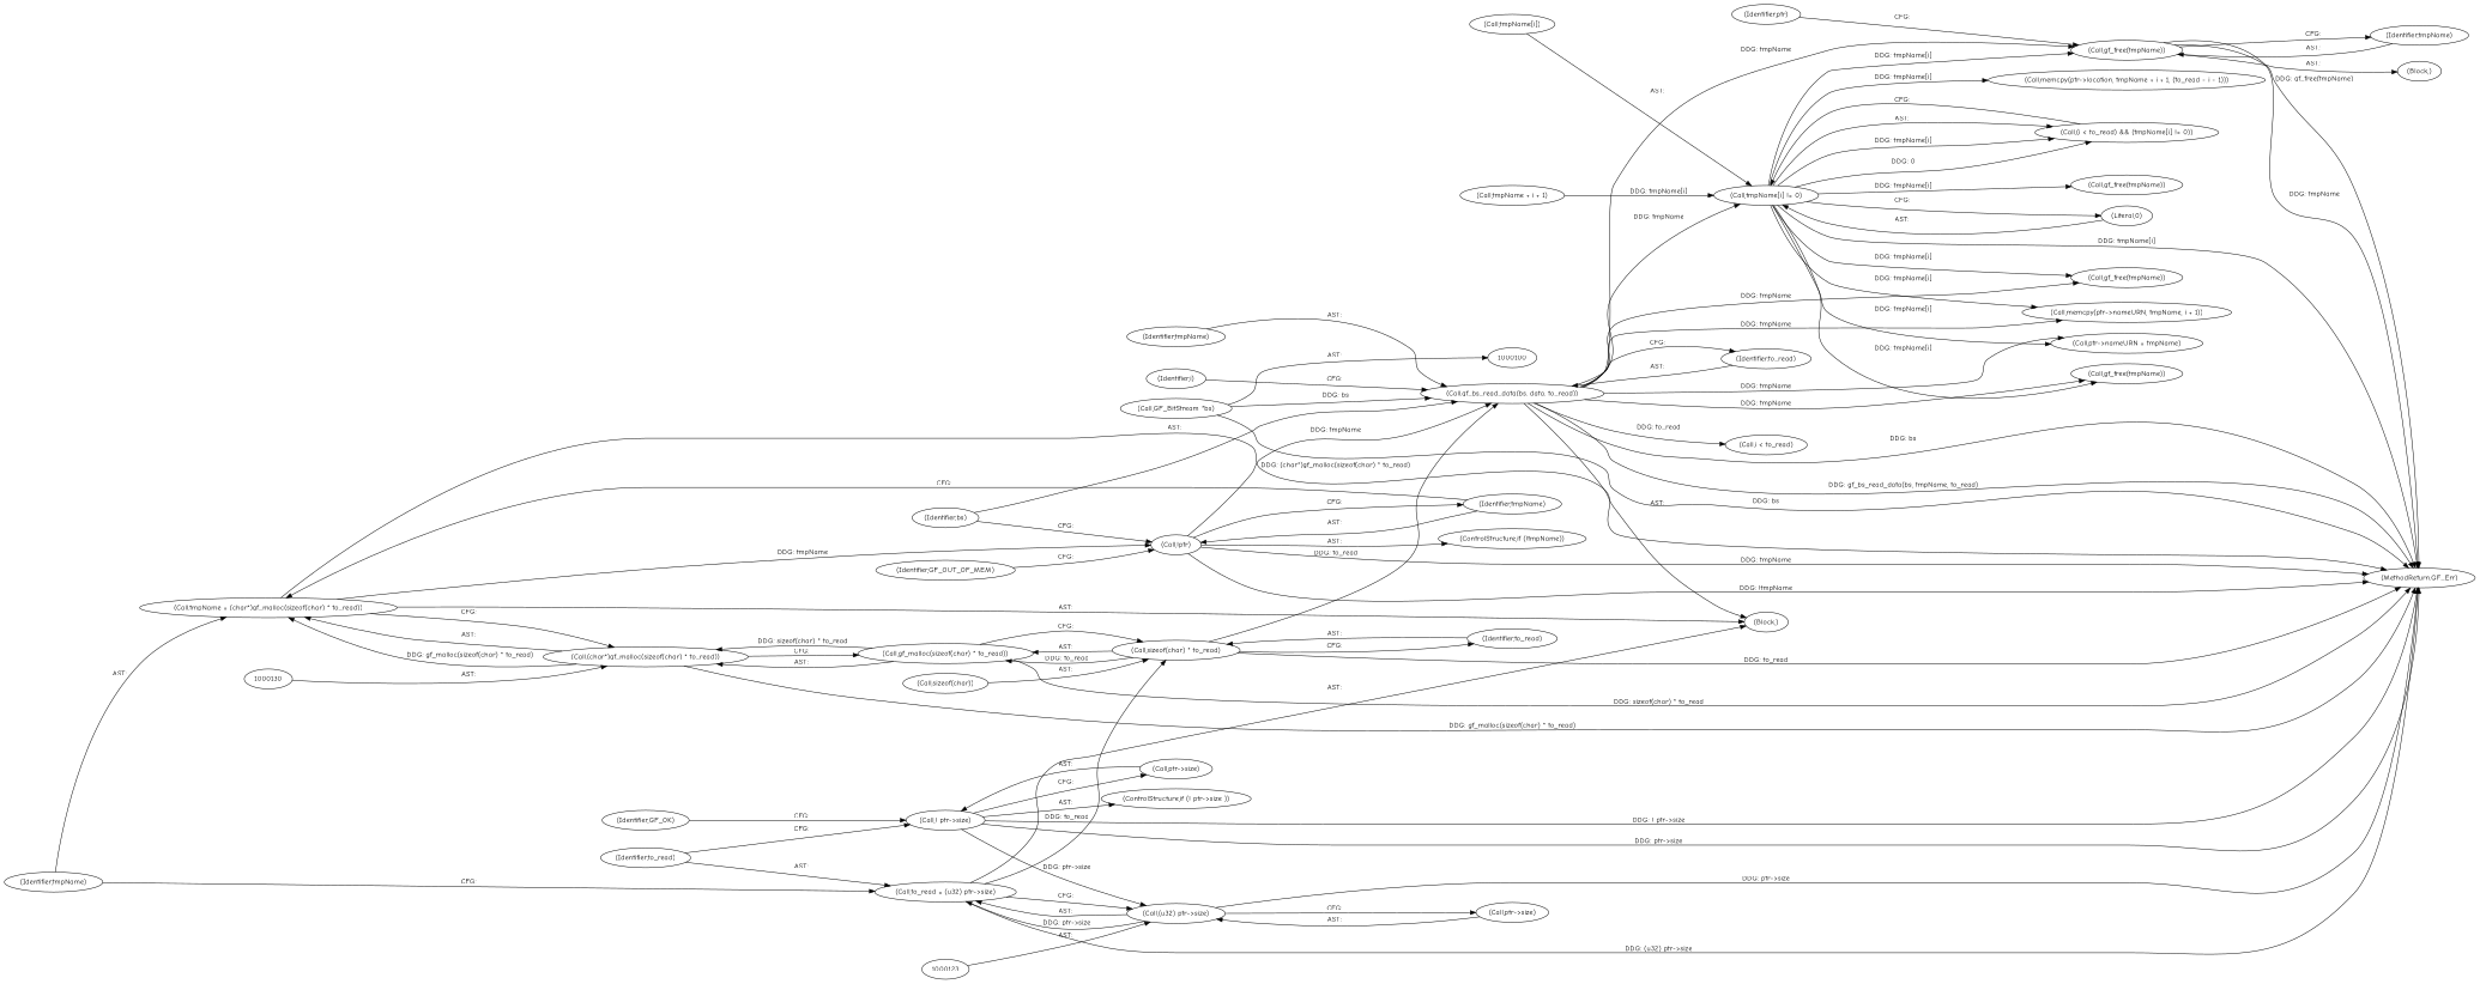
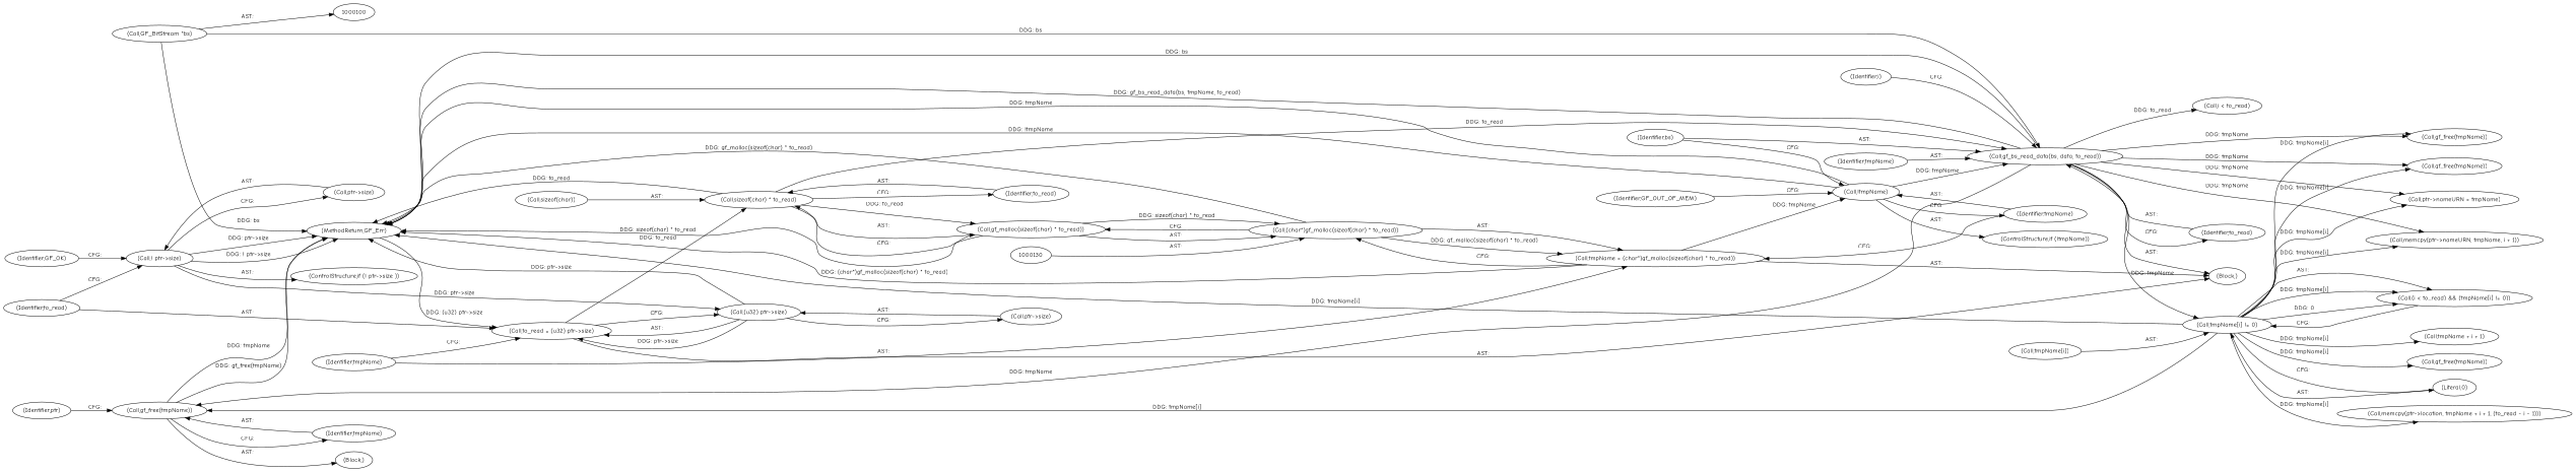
  digraph {
    fontname="Comic Neue"
    rankdir=LR
    node [fontname="Comic Neue"]
    edge [fontname="Comic Neue"]
    n1 [label="(Call,gf_free(tmpName))"]
    n2 [label="(MethodReturn,GF_Err)"]
    n3 [label="(Block,)"]
    n4 [label="(Identifier,tmpName)"]
    n5 [label="(Call,tmpName[i] != 0)"]
    n6 [label="(Call,gf_free(tmpName))"]
    n7 [label="(Call,gf_free(tmpName))"]
    n8 [label="(Call,memcpy(ptr->nameURN, tmpName, i + 1))"]
    n9 [label="(Literal,0)"]
    n10 [label="(Call,ptr->nameURN = tmpName)"]
    n11 [label="(Call,memcpy(ptr->location, tmpName + i + 1, (to_read - i - 1)))"]
    n12 [label="(Call,(i < to_read) && (tmpName[i] != 0))"]
    n13 [label="(Call,tmpName + i + 1)"]
    n14 [label="(Call,gf_free(tmpName))"]
    n15 [label="(Call,gf_bs_read_data(bs, data, to_read))"]
    n16 [label="(Call,i < to_read)"]
    n17 [label="(Block,)"]
    n18 [label="(Identifier,to_read)"]
    n19 [label="(Call,GF_BitStream *bs)"]
    1000100
-   n21 [label="(Call,!ptr)"]
+   n21 [label="(Call,!tmpName)"]
    n22 [label="(Identifier,tmpName)"]
    n23 [label="(ControlStructure,if (!tmpName))"]
    n24 [label="(Call,tmpName = (char*)gf_malloc(sizeof(char) * to_read))"]
    n25 [label="(Call,(char*)gf_malloc(sizeof(char) * to_read))"]
    n26 [label="(Call,gf_malloc(sizeof(char) * to_read))"]
    n27 [label="(Call,sizeof(char) * to_read)"]
    n28 [label="(Identifier,to_read)"]
    n29 [label="(Call,to_read = (u32) ptr->size)"]
    n30 [label="(Call,(u32) ptr->size)"]
    n31 [label="(Call,ptr->size)"]
    n32 [label="(Call,! ptr->size)"]
    n33 [label="(Call,ptr->size)"]
    n34 [label="(ControlStructure,if (! ptr->size ))"]
    n35 [label="(Identifier,GF_OK)"]
    n36 [label="(Identifier,tmpName)"]
    n37 [label="(Identifier,i)"]
    n38 [label="(Identifier,bs)"]
    n39 [label="(Identifier,tmpName)"]
    n40 [label="(Identifier,GF_OUT_OF_MEM)"]
    n41 [label="(Call,tmpName[i])"]
    n42 [label="(Call,sizeof(char))"]
    n43 [label="(Identifier,to_read)"]
    n44 [label="(Identifier,ptr)"]
    1000130
-   1000123
    n1 -> n2 [label="DDG: gf_free(tmpName)"]
    n1 -> n2 [label="DDG: tmpName"]
    n1 -> n3 [label="AST: "]
    n1 -> n4 [label="CFG: "]
    n4 -> n1 [label="AST: "]
    n5 -> n1 [label="DDG: tmpName[i]"]
    n5 -> n2 [label="DDG: tmpName[i]"]
    n5 -> n6 [label="DDG: tmpName[i]"]
    n5 -> n7 [label="DDG: tmpName[i]"]
    n5 -> n8 [label="DDG: tmpName[i]"]
    n5 -> n9 [label="CFG: "]
    n5 -> n10 [label="DDG: tmpName[i]"]
    n5 -> n11 [label="DDG: tmpName[i]"]
    n5 -> n12 [label="AST: "]
    n5 -> n12 [label="DDG: tmpName[i]"]
    n5 -> n12 [label="DDG: 0"]
-   n13 -> n5 [label="DDG: tmpName[i]"]
+   n5 -> n13 [label="DDG: tmpName[i]"]
    n5 -> n14 [label="DDG: tmpName[i]"]
    n9 -> n5 [label="AST: "]
    n12 -> n5 [label="CFG: "]
    n15 -> n1 [label="DDG: tmpName"]
    n15 -> n2 [label="DDG: bs"]
    n15 -> n2 [label="DDG: gf_bs_read_data(bs, tmpName, to_read)"]
    n15 -> n5 [label="DDG: tmpName"]
    n15 -> n6 [label="DDG: tmpName"]
    n15 -> n8 [label="DDG: tmpName"]
    n15 -> n10 [label="DDG: tmpName"]
    n15 -> n14 [label="DDG: tmpName"]
    n15 -> n16 [label="DDG: to_read"]
    n15 -> n17 [label="AST: "]
    n15 -> n18 [label="CFG: "]
    n18 -> n15 [label="AST: "]
    n19 -> n2 [label="DDG: bs"]
    n19 -> n15 [label="DDG: bs"]
    n19 -> 1000100 [label="AST: "]
    n21 -> n2 [label="DDG: tmpName"]
    n21 -> n2 [label="DDG: !tmpName"]
    n21 -> n15 [label="DDG: tmpName"]
    n21 -> n22 [label="CFG: "]
    n21 -> n23 [label="AST: "]
    n22 -> n21 [label="AST: "]
    n22 -> n24 [label="CFG: "]
    n24 -> n2 [label="DDG: (char*)gf_malloc(sizeof(char) * to_read)"]
    n24 -> n17 [label="AST: "]
    n24 -> n21 [label="DDG: tmpName"]
    n24 -> n25 [label="CFG: "]
    n25 -> n2 [label="DDG: gf_malloc(sizeof(char) * to_read)"]
    n25 -> n24 [label="AST: "]
    n25 -> n24 [label="DDG: gf_malloc(sizeof(char) * to_read)"]
    n25 -> n26 [label="CFG: "]
    n26 -> n2 [label="DDG: sizeof(char) * to_read"]
    n26 -> n25 [label="AST: "]
    n26 -> n25 [label="DDG: sizeof(char) * to_read"]
    n26 -> n27 [label="CFG: "]
    n27 -> n2 [label="DDG: to_read"]
    n27 -> n15 [label="DDG: to_read"]
    n27 -> n26 [label="AST: "]
    n27 -> n26 [label="DDG: to_read"]
    n27 -> n28 [label="CFG: "]
    n28 -> n27 [label="AST: "]
-   n29 -> n2 [label="DDG: (u32) ptr->size"]
+   n2 -> n29 [label="DDG: (u32) ptr->size"]
    n29 -> n17 [label="AST: "]
    n29 -> n27 [label="DDG: to_read"]
    n29 -> n30 [label="CFG: "]
    n30 -> n2 [label="DDG: ptr->size"]
    n30 -> n29 [label="AST: "]
    n30 -> n29 [label="DDG: ptr->size"]
    n30 -> n31 [label="CFG: "]
    n31 -> n30 [label="AST: "]
    n32 -> n2 [label="DDG: ! ptr->size"]
    n32 -> n2 [label="DDG: ptr->size"]
    n32 -> n30 [label="DDG: ptr->size"]
    n32 -> n33 [label="CFG: "]
    n32 -> n34 [label="AST: "]
    n33 -> n32 [label="AST: "]
    n35 -> n32 [label="CFG: "]
    n36 -> n24 [label="AST: "]
    n36 -> n29 [label="CFG: "]
    n37 -> n15 [label="CFG: "]
    n38 -> n15 [label="AST: "]
    n38 -> n21 [label="CFG: "]
    n39 -> n15 [label="AST: "]
    n40 -> n21 [label="CFG: "]
    n41 -> n5 [label="AST: "]
    n42 -> n27 [label="AST: "]
    n43 -> n29 [label="AST: "]
    n43 -> n32 [label="CFG: "]
    n44 -> n1 [label="CFG: "]
    1000130 -> n25 [label="AST: "]
-   1000123 -> n30 [label="AST: "]
  }
